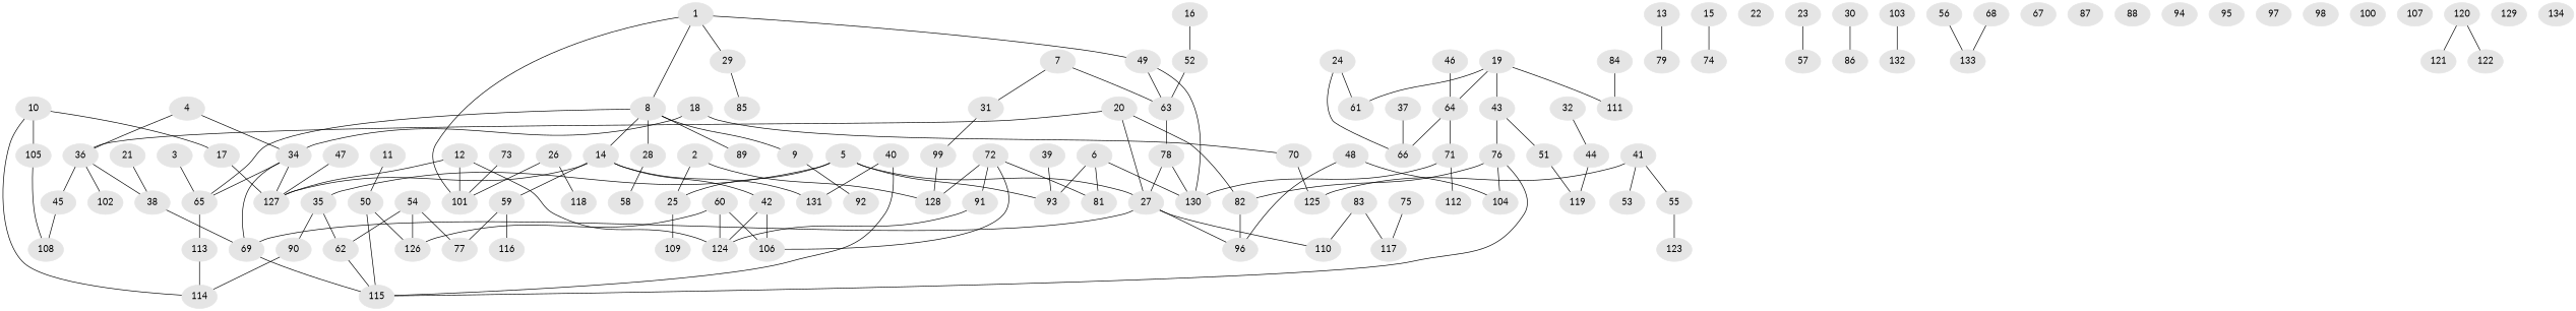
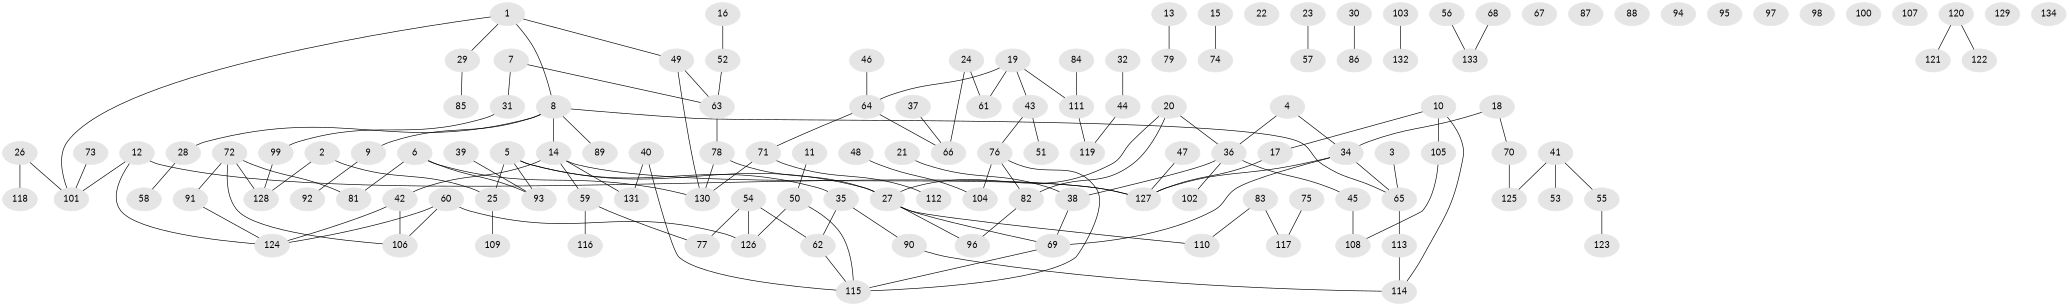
  graph {
    fontname=Lato
    node [color=gray90 fontname=Lato style=filled]
    edge [fontname=Lato]
    1
    8
    29
    49
    101
    65
    9
    14
    28
    89
    85
    130
    63
    2
    25
    128
    109
    3
    113
    4
    36
    34
    38
    45
    102
    5
    27
    35
    93
    69
    96
    110
    62
    90
    6
    81
    7
    31
    99
    78
    92
    127
    42
    59
    131
    58
    10
    17
    105
    114
    108
    11
    50
    115
    126
    12
    124
    13
    79
    106
    77
    116
    15
    74
    16
    52
    18
    70
    125
    19
    43
    61
    64
    111
    51
    76
    66
    71
    119
    20
    82
    21
    22
    23
    57
    24
    26
    118
    30
    86
    32
    44
    103
    132
    37
    39
    40
    41
    53
    55
    123
    104
    46
    47
    48
    54
    56
    133
    60
    112
    67
    68
    72
    91
    73
    75
    117
    83
    84
    87
    88
    94
    95
    97
    98
    100
    107
    120
    121
    122
    129
    134
    1 -- 8
    1 -- 29
    1 -- 49
    1 -- 101
    8 -- 65
    8 -- 9
    8 -- 14
    8 -- 28
    8 -- 89
    29 -- 85
    49 -- 130
    49 -- 63
    65 -- 113
    9 -- 92
    14 -- 127
    14 -- 42
    14 -- 59
    14 -- 131
    28 -- 58
    63 -- 78
    2 -- 25
    2 -- 128
    25 -- 109
    3 -- 65
    113 -- 114
    4 -- 36
    4 -- 34
    36 -- 38
    36 -- 45
    36 -- 102
    34 -- 65
    34 -- 69
    34 -- 127
    38 -- 69
    45 -- 108
    5 -- 25
    5 -- 27
    5 -- 35
    5 -- 93
    27 -- 69
    27 -- 96
    27 -- 110
    35 -- 62
    35 -- 90
    69 -- 115
    62 -- 115
    90 -- 114
    6 -- 130
    6 -- 93
    6 -- 81
    7 -- 63
    7 -- 31
    31 -- 99
    99 -- 128
    78 -- 130
    78 -- 27
    42 -- 124
    42 -- 106
    59 -- 77
    59 -- 116
    10 -- 17
    10 -- 105
    10 -- 114
    17 -- 127
    105 -- 108
    11 -- 50
    50 -- 115
    50 -- 126
    12 -- 101
    12 -- 127
    12 -- 124
    13 -- 79
    15 -- 74
    16 -- 52
    52 -- 63
    18 -- 34
    18 -- 70
    70 -- 125
    19 -- 43
    19 -- 61
    19 -- 64
    19 -- 111
    43 -- 51
    43 -- 76
    64 -- 66
    64 -- 71
-   51 -- 119
+   111 -- 119
    76 -- 115
    76 -- 82
    76 -- 104
    71 -- 130
    71 -- 112
    20 -- 36
    20 -- 27
    20 -- 82
    82 -- 96
    21 -- 38
    23 -- 57
    24 -- 61
    24 -- 66
    26 -- 101
    26 -- 118
    30 -- 86
    32 -- 44
    44 -- 119
    103 -- 132
    37 -- 66
    39 -- 93
    40 -- 131
    40 -- 115
    41 -- 125
    41 -- 53
    41 -- 55
    55 -- 123
    46 -- 64
    47 -- 127
-   48 -- 96
    48 -- 104
    54 -- 62
    54 -- 126
    54 -- 77
    56 -- 133
    60 -- 126
    60 -- 124
    60 -- 106
    68 -- 133
    72 -- 128
    72 -- 81
    72 -- 106
    72 -- 91
    91 -- 124
    73 -- 101
    75 -- 117
    83 -- 110
    83 -- 117
    84 -- 111
    120 -- 121
    120 -- 122
  }
